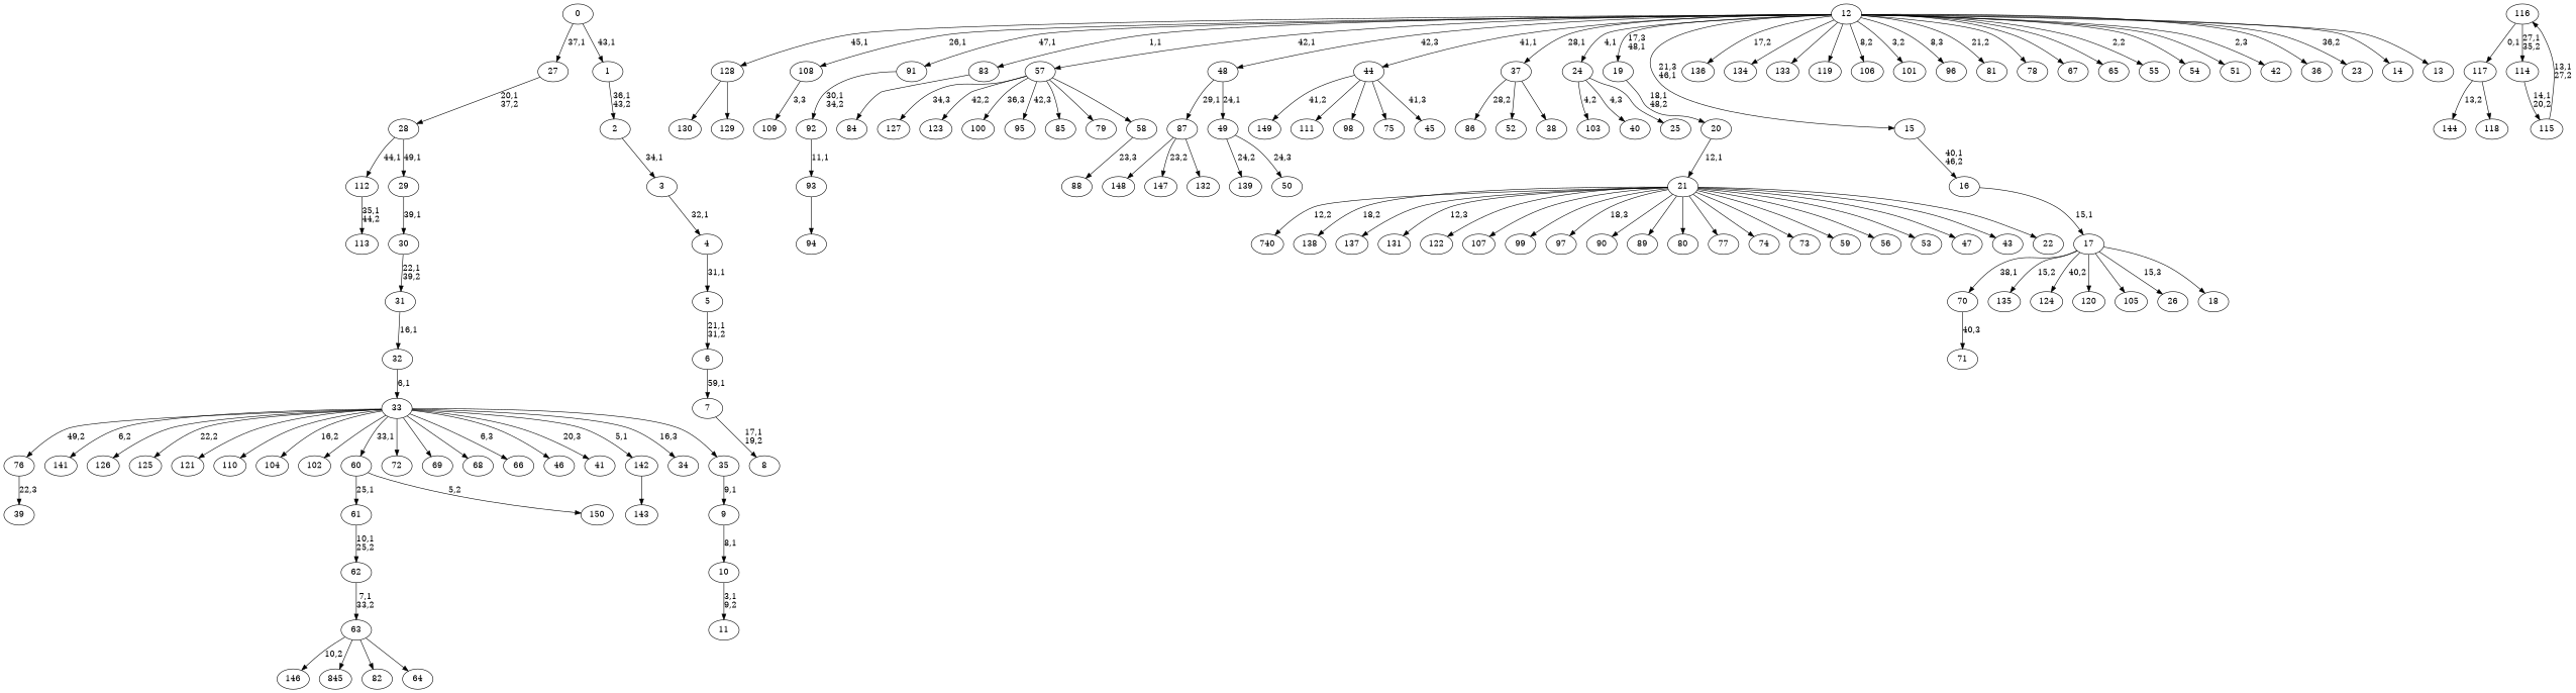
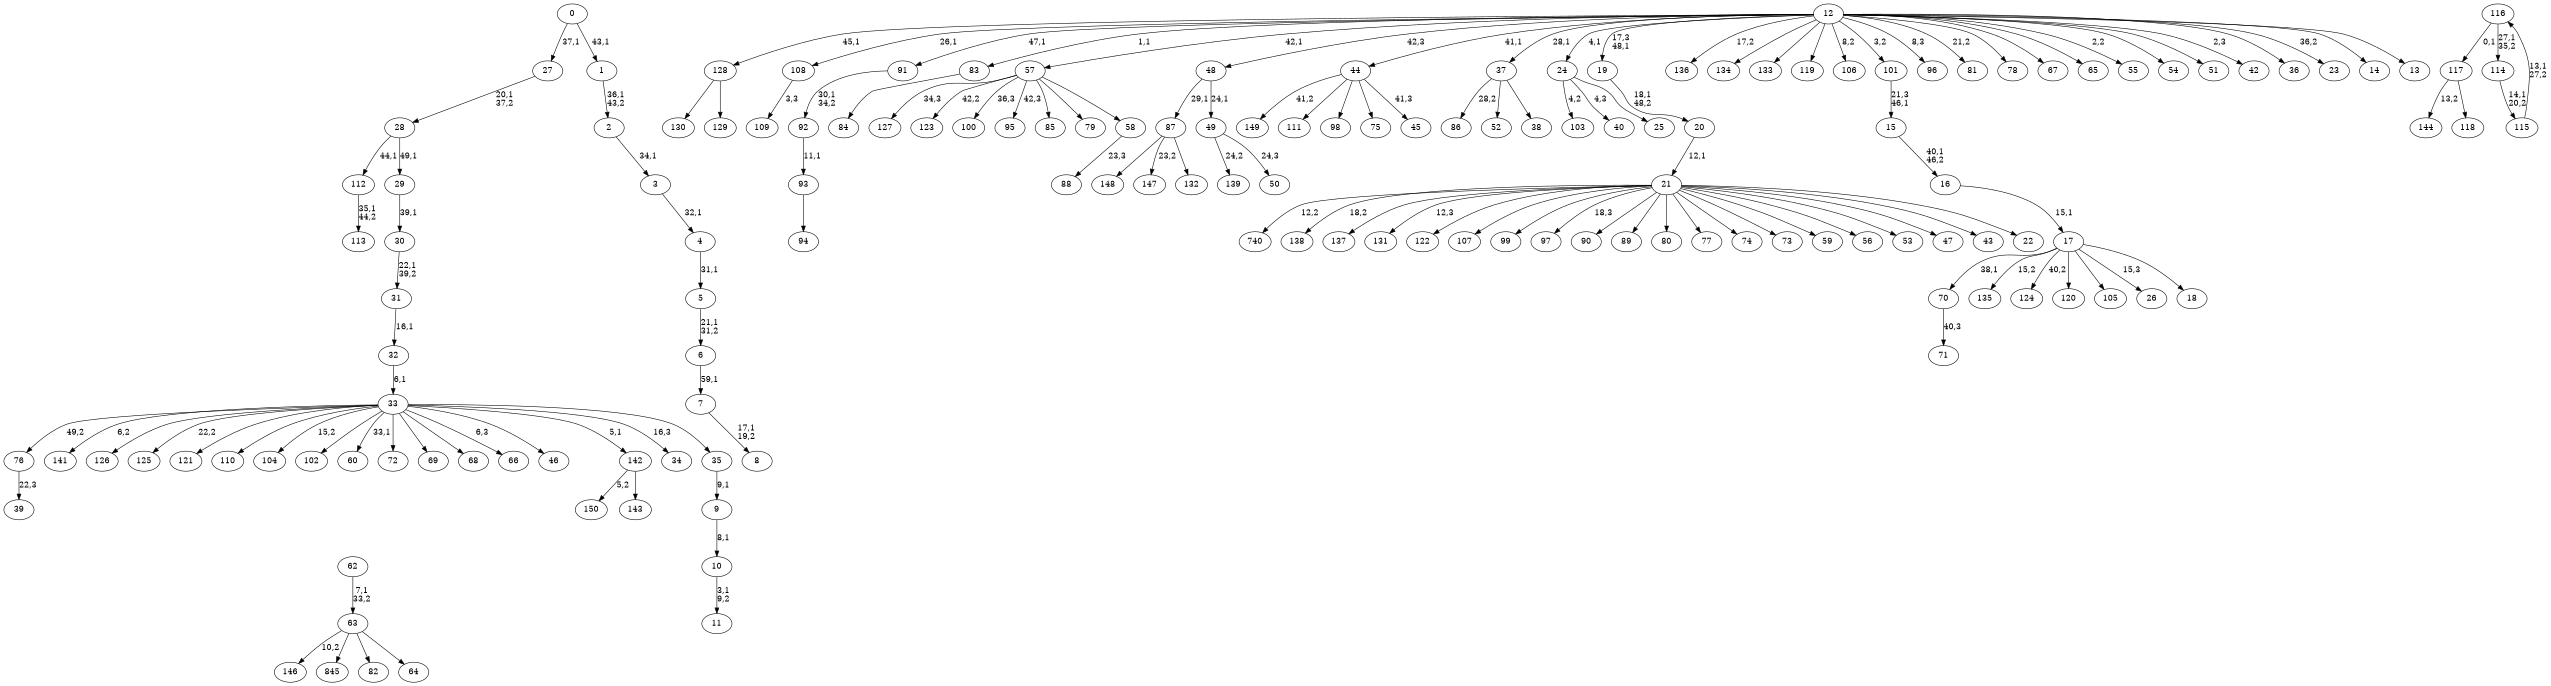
  digraph {
    142
    150
    143
    128
    130
    129
    117
    144
    118
    116
    114
    115
    112
    113
    108
    109
    93
    94
    92
    91
    87
    148
    147
    132
    83
    84
    70
    71
    63
    146
    n31 [label=845]
    82
    64
    62
-   61
    60
    57
    127
    123
    100
    95
    85
    79
    58
    88
    49
    139
    50
    48
    44
    149
    111
    98
    75
    45
    37
    86
    52
    38
    33
    141
    126
    125
    121
    110
    104
    102
    76
    72
    69
    68
    66
    46
-   41
    35
    34
    39
    9
    32
    31
    30
    29
    28
    27
    24
    103
    40
    25
    n89 [label=740]
    21
    138
    137
    131
    122
    107
    99
    97
    90
    89
    80
    77
    74
    73
    59
    56
    53
    47
    43
    22
    20
    19
    17
    135
    124
    120
    105
    26
    18
    16
    15
    12
    136
    134
    133
    119
    106
    101
    96
    81
    78
    67
    65
    55
    54
    51
    42
    36
    23
    14
    13
    10
    11
    7
    8
    6
    5
    4
    3
    2
    1
    0
-   60 -> 150 [label="5,2"]
+   142 -> 150 [label="5,2"]
    142 -> 143
    128 -> 130
    128 -> 129
    117 -> 144 [label="13,2"]
    117 -> 118
    116 -> 117 [label="0,1"]
    116 -> 114 [label="27,1\n35,2"]
    114 -> 115 [label="14,1\n20,2"]
    115 -> 116 [label="13,1\n27,2"]
    112 -> 113 [label="35,1\n44,2"]
    108 -> 109 [label="3,3"]
    93 -> 94
    92 -> 93 [label="11,1"]
    91 -> 92 [label="30,1\n34,2"]
    87 -> 148
    87 -> 147 [label="23,2"]
    87 -> 132
    83 -> 84
    70 -> 71 [label="40,3"]
    63 -> 146 [label="10,2"]
    63 -> n31
    63 -> 82
    63 -> 64
    62 -> 63 [label="7,1\n33,2"]
-   61 -> 62 [label="10,1\n25,2"]
-   60 -> 61 [label="25,1"]
    57 -> 127 [label="34,3"]
    57 -> 123 [label="42,2"]
    57 -> 100 [label="36,3"]
    57 -> 95 [label="42,3"]
    57 -> 85
    57 -> 79
    57 -> 58
    58 -> 88 [label="23,3"]
    49 -> 139 [label="24,2"]
    49 -> 50 [label="24,3"]
    48 -> 87 [label="29,1"]
    48 -> 49 [label="24,1"]
    44 -> 149 [label="41,2"]
    44 -> 111
    44 -> 98
    44 -> 75
    44 -> 45 [label="41,3"]
    37 -> 86 [label="28,2"]
    37 -> 52
    37 -> 38
    33 -> 142 [label="5,1"]
    33 -> 60 [label="33,1"]
    33 -> 141 [label="6,2"]
    33 -> 126
    33 -> 125 [label="22,2"]
    33 -> 121
    33 -> 110
-   33 -> 104 [label="16,2"]
+   33 -> 104 [label="15,2"]
    33 -> 102
    33 -> 76 [label="49,2"]
    33 -> 72
    33 -> 69
    33 -> 68
    33 -> 66 [label="6,3"]
    33 -> 46
-   33 -> 41 [label="20,3"]
    33 -> 35
    33 -> 34 [label="16,3"]
    76 -> 39 [label="22,3"]
    35 -> 9 [label="9,1"]
    9 -> 10 [label="8,1"]
    32 -> 33 [label="6,1"]
    31 -> 32 [label="16,1"]
    30 -> 31 [label="22,1\n39,2"]
    29 -> 30 [label="39,1"]
    28 -> 112 [label="44,1"]
    28 -> 29 [label="49,1"]
    27 -> 28 [label="20,1\n37,2"]
    24 -> 103 [label="4,2"]
    24 -> 40 [label="4,3"]
    24 -> 25
    21 -> n89 [label="12,2"]
    21 -> 138 [label="18,2"]
    21 -> 137
    21 -> 131 [label="12,3"]
    21 -> 122
    21 -> 107
    21 -> 99
    21 -> 97 [label="18,3"]
    21 -> 90
    21 -> 89
    21 -> 80
    21 -> 77
    21 -> 74
    21 -> 73
    21 -> 59
    21 -> 56
    21 -> 53
    21 -> 47
    21 -> 43
    21 -> 22
    20 -> 21 [label="12,1"]
    19 -> 20 [label="18,1\n48,2"]
    17 -> 70 [label="38,1"]
    17 -> 135 [label="15,2"]
    17 -> 124 [label="40,2"]
    17 -> 120
    17 -> 105
    17 -> 26 [label="15,3"]
    17 -> 18
    16 -> 17 [label="15,1"]
    15 -> 16 [label="40,1\n46,2"]
    12 -> 128 [label="45,1"]
    12 -> 108 [label="26,1"]
    12 -> 91 [label="47,1"]
    12 -> 83 [label="1,1"]
    12 -> 57 [label="42,1"]
    12 -> 48 [label="42,3"]
    12 -> 44 [label="41,1"]
    12 -> 37 [label="28,1"]
    12 -> 24 [label="4,1"]
    12 -> 19 [label="17,3\n48,1"]
-   12 -> 15 [label="21,3\n46,1"]
+   101 -> 15 [label="21,3\n46,1"]
    12 -> 136 [label="17,2"]
    12 -> 134
    12 -> 133
    12 -> 119
    12 -> 106 [label="8,2"]
    12 -> 101 [label="3,2"]
    12 -> 96 [label="8,3"]
    12 -> 81 [label="21,2"]
    12 -> 78
    12 -> 67
    12 -> 65
    12 -> 55 [label="2,2"]
    12 -> 54
    12 -> 51
    12 -> 42 [label="2,3"]
    12 -> 36
    12 -> 23 [label="36,2"]
    12 -> 14
    12 -> 13
    10 -> 11 [label="3,1\n9,2"]
    7 -> 8 [label="17,1\n19,2"]
    6 -> 7 [label="59,1"]
    5 -> 6 [label="21,1\n31,2"]
    4 -> 5 [label="31,1"]
    3 -> 4 [label="32,1"]
    2 -> 3 [label="34,1"]
    1 -> 2 [label="36,1\n43,2"]
    0 -> 27 [label="37,1"]
    0 -> 1 [label="43,1"]
  }
